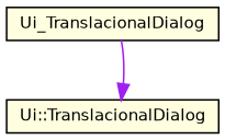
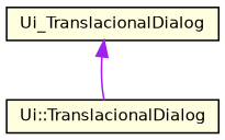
  digraph {
    node [color=black fillcolor=lightyellow fontname=Helvetica fontsize=10 shape=record style=filled]
    n1 [fontcolor=black height=0.2 label=Ui_TranslacionalDialog width=0.4]
    n2 [height=0.2 label="Ui::TranslacionalDialog" width=0.4]
-   n2 -> n1 [color=purple dir=back fontname=Helvetica fontsize=10 labelfontname=Helvetica labelfontsize=10 style=solid]
+   n1 -> n2 [color=purple dir=back fontname=Helvetica fontsize=10 labelfontname=Helvetica labelfontsize=10 style=solid]
  }
